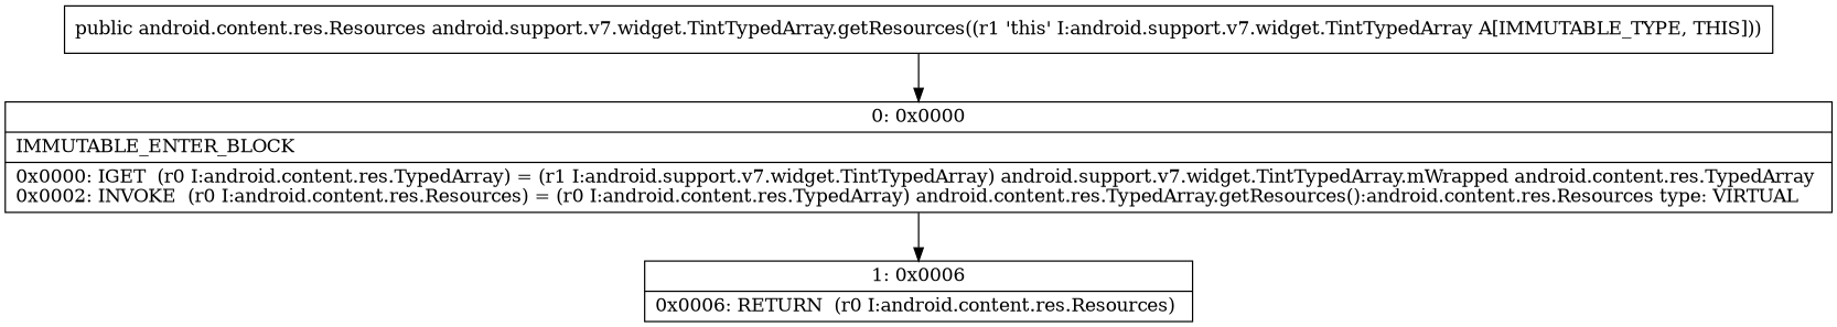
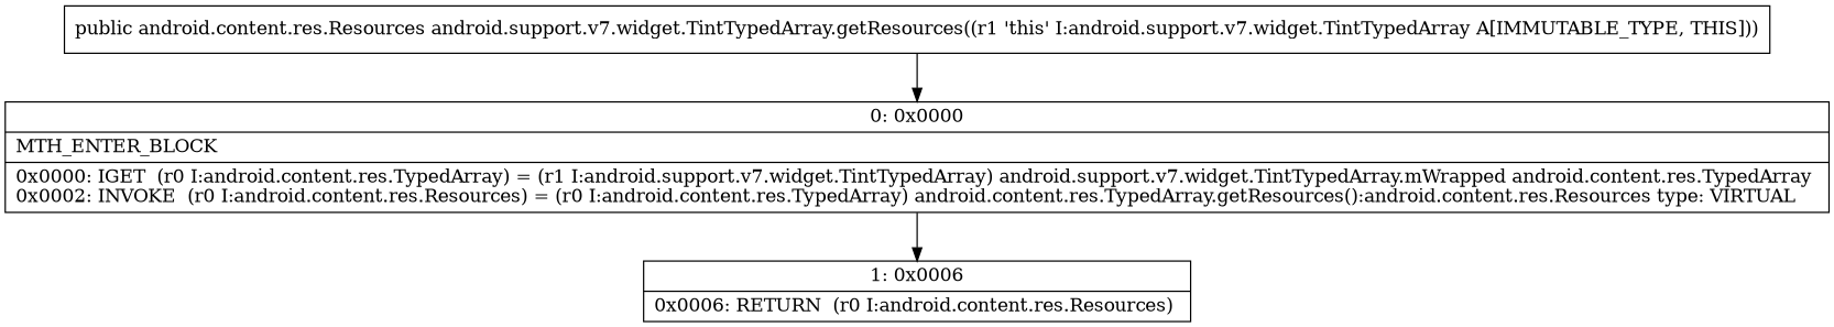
  digraph {
    node [shape=record]
-   n1 [label="{0\:\ 0x0000|IMMUTABLE_ENTER_BLOCK\l|0x0000: IGET  (r0 I:android.content.res.TypedArray) = (r1 I:android.support.v7.widget.TintTypedArray) android.support.v7.widget.TintTypedArray.mWrapped android.content.res.TypedArray \l0x0002: INVOKE  (r0 I:android.content.res.Resources) = (r0 I:android.content.res.TypedArray) android.content.res.TypedArray.getResources():android.content.res.Resources type: VIRTUAL \l}"]
+   n1 [label="{0\:\ 0x0000|MTH_ENTER_BLOCK\l|0x0000: IGET  (r0 I:android.content.res.TypedArray) = (r1 I:android.support.v7.widget.TintTypedArray) android.support.v7.widget.TintTypedArray.mWrapped android.content.res.TypedArray \l0x0002: INVOKE  (r0 I:android.content.res.Resources) = (r0 I:android.content.res.TypedArray) android.content.res.TypedArray.getResources():android.content.res.Resources type: VIRTUAL \l}"]
    n2 [label="{1\:\ 0x0006|0x0006: RETURN  (r0 I:android.content.res.Resources) \l}"]
    n3 [label="{public android.content.res.Resources android.support.v7.widget.TintTypedArray.getResources((r1 'this' I:android.support.v7.widget.TintTypedArray A[IMMUTABLE_TYPE, THIS])) }"]
    n1 -> n2
    n3 -> n1
  }
